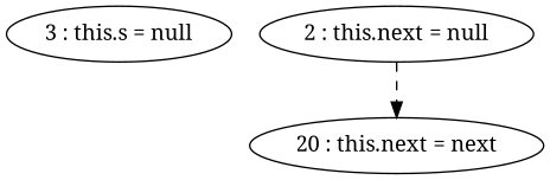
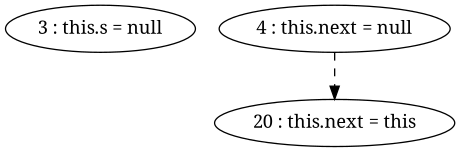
  digraph {
    fontname="Noto Serif"
    node [fontname="Noto Serif"]
    "3 : this.s = null"
-   "4 : this.next = null" [label="2 : this.next = null"]
-   "20 : this.next = next"
+   "4 : this.next = null"
+   "20 : this.next = next" [label="20 : this.next = this"]
    "4 : this.next = null" -> "20 : this.next = next" [style=dashed fontname="Noto Serif"]
  }
